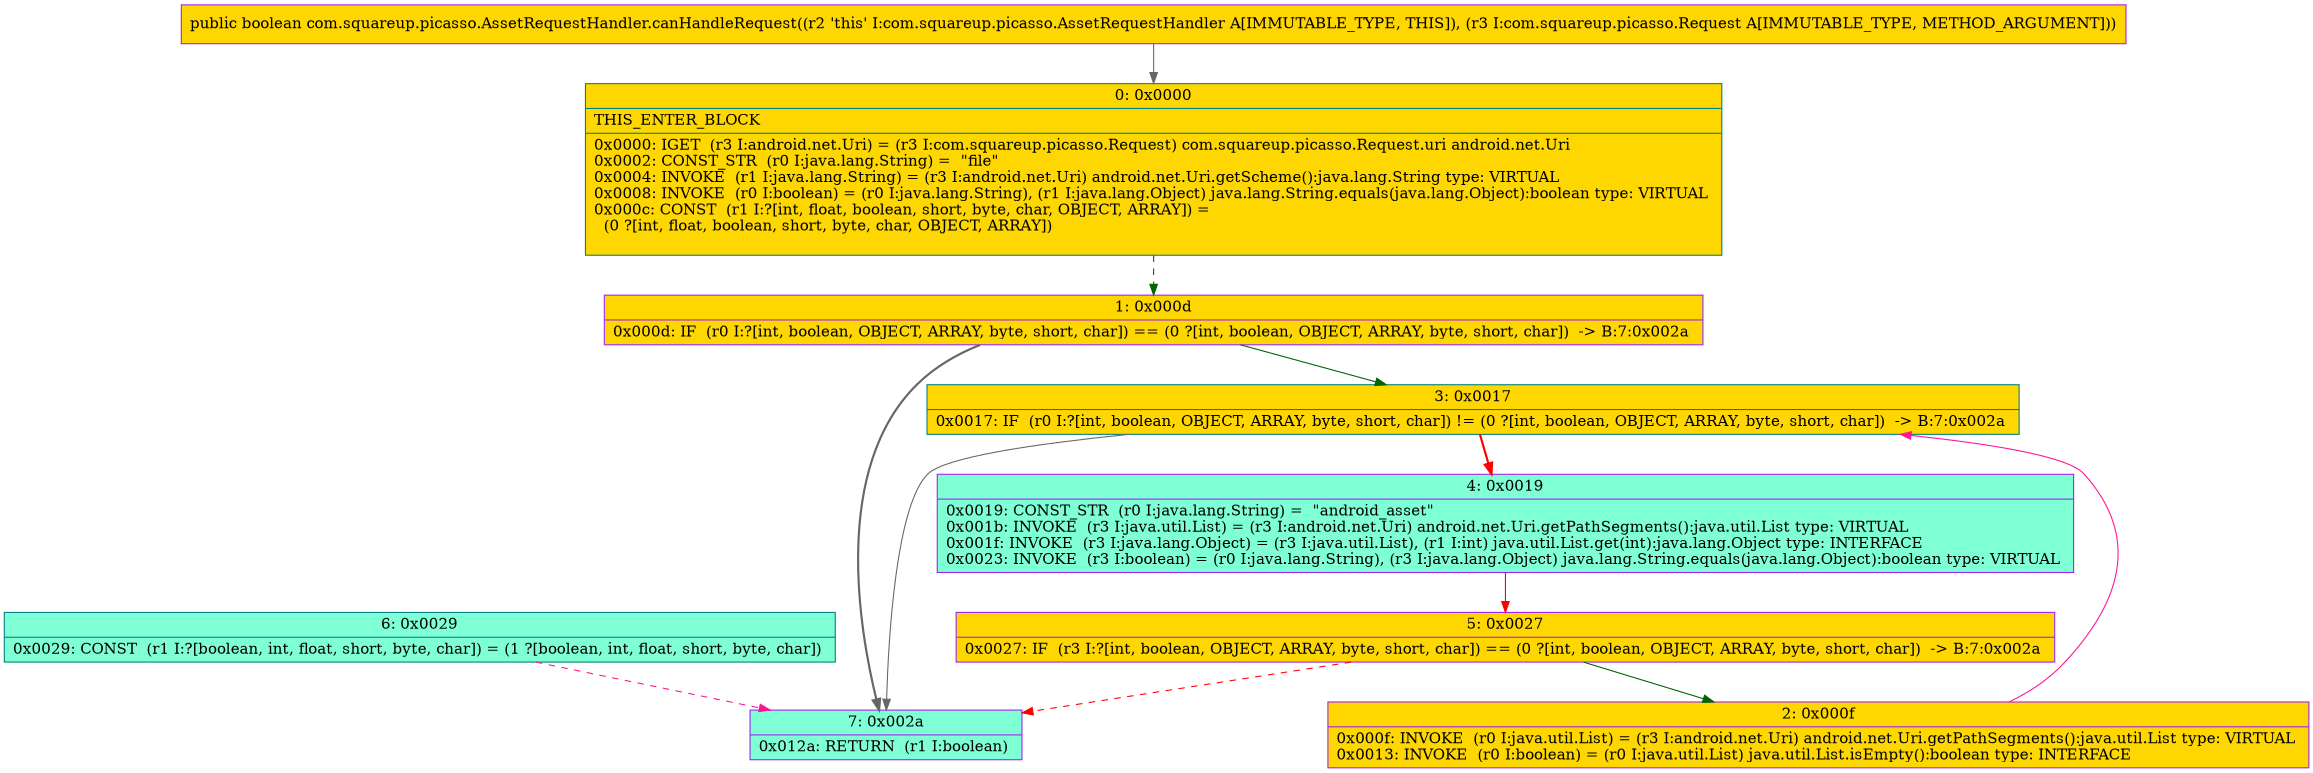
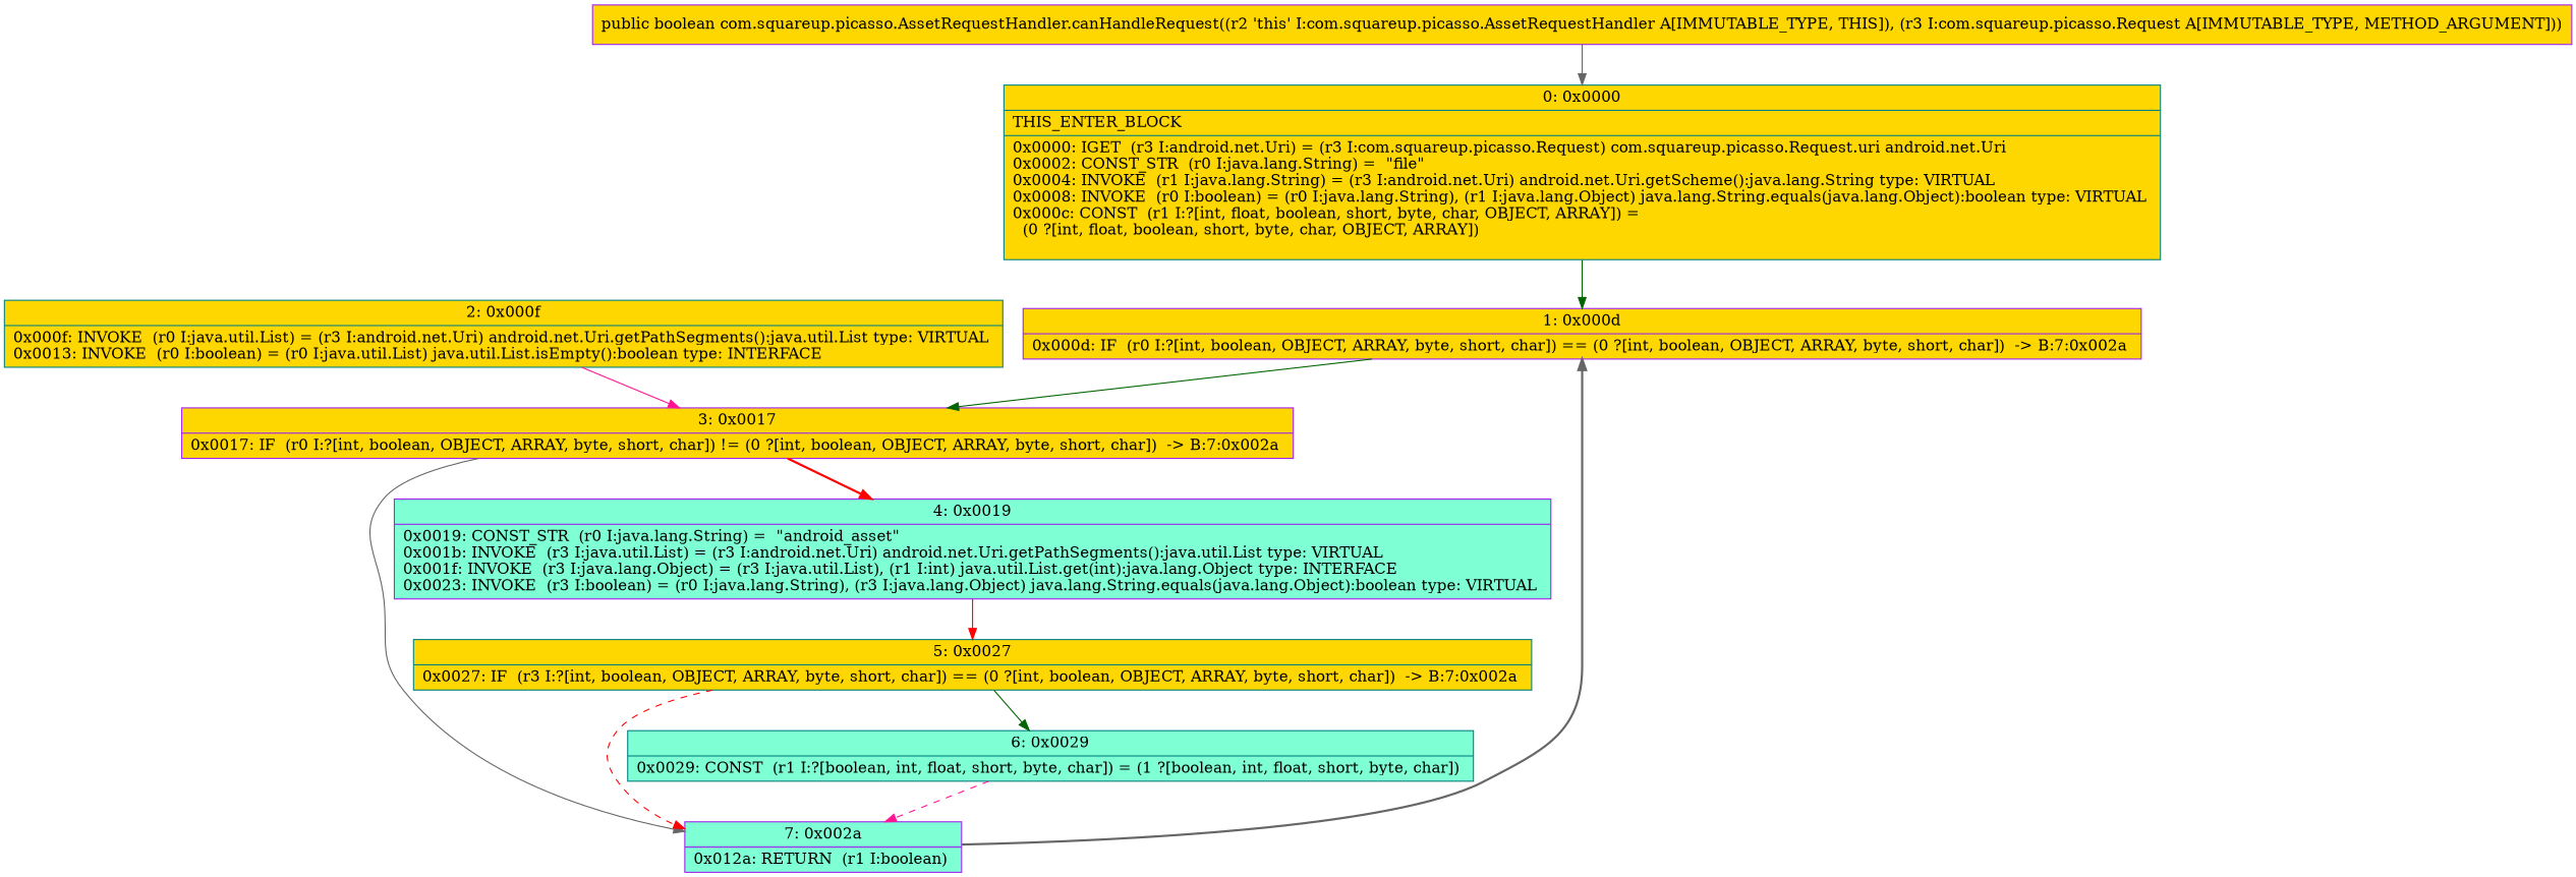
  digraph {
    node [color=purple fillcolor=gold shape=record style=filled]
    edge [color=darkgreen style=solid]
    n1 [color=teal label="{0\:\ 0x0000|THIS_ENTER_BLOCK\l|0x0000: IGET  (r3 I:android.net.Uri) = (r3 I:com.squareup.picasso.Request) com.squareup.picasso.Request.uri android.net.Uri \l0x0002: CONST_STR  (r0 I:java.lang.String) =  \"file\" \l0x0004: INVOKE  (r1 I:java.lang.String) = (r3 I:android.net.Uri) android.net.Uri.getScheme():java.lang.String type: VIRTUAL \l0x0008: INVOKE  (r0 I:boolean) = (r0 I:java.lang.String), (r1 I:java.lang.Object) java.lang.String.equals(java.lang.Object):boolean type: VIRTUAL \l0x000c: CONST  (r1 I:?[int, float, boolean, short, byte, char, OBJECT, ARRAY]) = \l  (0 ?[int, float, boolean, short, byte, char, OBJECT, ARRAY])\l \l}"]
    n2 [label="{1\:\ 0x000d|0x000d: IF  (r0 I:?[int, boolean, OBJECT, ARRAY, byte, short, char]) == (0 ?[int, boolean, OBJECT, ARRAY, byte, short, char])  \-\> B:7:0x002a \l}"]
    n3 [fillcolor=aquamarine label="{7\:\ 0x002a|0x012a: RETURN  (r1 I:boolean) \l}"]
-   n4 [color=teal label="{3\:\ 0x0017|0x0017: IF  (r0 I:?[int, boolean, OBJECT, ARRAY, byte, short, char]) != (0 ?[int, boolean, OBJECT, ARRAY, byte, short, char])  \-\> B:7:0x002a \l}"]
-   n5 [label="{2\:\ 0x000f|0x000f: INVOKE  (r0 I:java.util.List) = (r3 I:android.net.Uri) android.net.Uri.getPathSegments():java.util.List type: VIRTUAL \l0x0013: INVOKE  (r0 I:boolean) = (r0 I:java.util.List) java.util.List.isEmpty():boolean type: INTERFACE \l}"]
+   n4 [label="{3\:\ 0x0017|0x0017: IF  (r0 I:?[int, boolean, OBJECT, ARRAY, byte, short, char]) != (0 ?[int, boolean, OBJECT, ARRAY, byte, short, char])  \-\> B:7:0x002a \l}"]
+   n5 [color=teal label="{2\:\ 0x000f|0x000f: INVOKE  (r0 I:java.util.List) = (r3 I:android.net.Uri) android.net.Uri.getPathSegments():java.util.List type: VIRTUAL \l0x0013: INVOKE  (r0 I:boolean) = (r0 I:java.util.List) java.util.List.isEmpty():boolean type: INTERFACE \l}"]
    n6 [fillcolor=aquamarine label="{4\:\ 0x0019|0x0019: CONST_STR  (r0 I:java.lang.String) =  \"android_asset\" \l0x001b: INVOKE  (r3 I:java.util.List) = (r3 I:android.net.Uri) android.net.Uri.getPathSegments():java.util.List type: VIRTUAL \l0x001f: INVOKE  (r3 I:java.lang.Object) = (r3 I:java.util.List), (r1 I:int) java.util.List.get(int):java.lang.Object type: INTERFACE \l0x0023: INVOKE  (r3 I:boolean) = (r0 I:java.lang.String), (r3 I:java.lang.Object) java.lang.String.equals(java.lang.Object):boolean type: VIRTUAL \l}"]
-   n7 [label="{5\:\ 0x0027|0x0027: IF  (r3 I:?[int, boolean, OBJECT, ARRAY, byte, short, char]) == (0 ?[int, boolean, OBJECT, ARRAY, byte, short, char])  \-\> B:7:0x002a \l}"]
+   n7 [color=teal label="{5\:\ 0x0027|0x0027: IF  (r3 I:?[int, boolean, OBJECT, ARRAY, byte, short, char]) == (0 ?[int, boolean, OBJECT, ARRAY, byte, short, char])  \-\> B:7:0x002a \l}"]
    n8 [color=teal fillcolor=aquamarine label="{6\:\ 0x0029|0x0029: CONST  (r1 I:?[boolean, int, float, short, byte, char]) = (1 ?[boolean, int, float, short, byte, char]) \l}"]
    n9 [label="{public boolean com.squareup.picasso.AssetRequestHandler.canHandleRequest((r2 'this' I:com.squareup.picasso.AssetRequestHandler A[IMMUTABLE_TYPE, THIS]), (r3 I:com.squareup.picasso.Request A[IMMUTABLE_TYPE, METHOD_ARGUMENT])) }"]
-   n1 -> n2 [style=dashed]
-   n2 -> n3 [color=gray40 style=bold]
+   n1 -> n2
+   n3 -> n2 [color=gray40 style=bold]
    n2 -> n4
    n4 -> n3 [color=gray40]
    n4 -> n6 [color=red style=bold]
    n5 -> n4 [color=deeppink]
    n6 -> n7 [color=red]
    n7 -> n3 [color=red style=dashed]
-   n7 -> n5
+   n7 -> n8
    n8 -> n3 [color=deeppink style=dashed]
    n9 -> n1 [color=gray40]
  }
